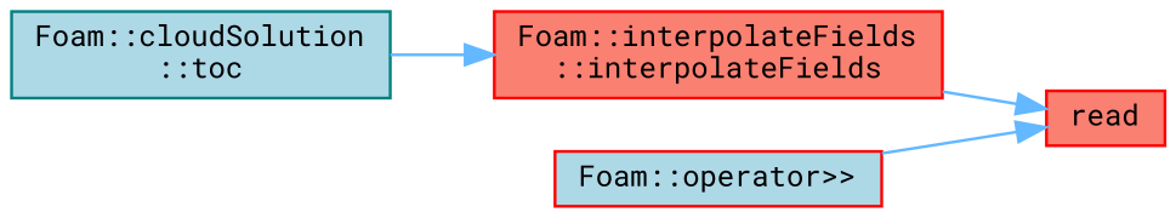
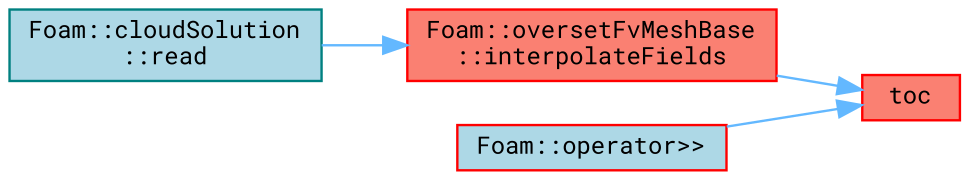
  digraph {
    fontname="Roboto Mono"
    rankdir=RL
    node [color=red fillcolor=salmon fontname="Roboto Mono" fontsize=10 shape=box style=filled]
    edge [color=steelblue1 dir=back fontname="Roboto Mono" fontsize=10 labelfontname=Helvetica labelfontsize=10 style=solid]
-   n1 [fontcolor=black height=0.2 label=read width=0.4]
-   n2 [height=0.2 label="Foam::interpolateFields\l::interpolateFields" width=0.4]
+   n1 [fontcolor=black height=0.2 label=toc width=0.4]
+   n2 [height=0.2 label="Foam::oversetFvMeshBase\l::interpolateFields" width=0.4]
    n3 [fillcolor=lightblue height=0.2 label="Foam::operator\>\>" width=0.4]
-   n4 [color=teal fillcolor=lightblue height=0.2 label="Foam::cloudSolution\l::toc" width=0.4]
+   n4 [color=teal fillcolor=lightblue height=0.2 label="Foam::cloudSolution\l::read" width=0.4]
    n1 -> n2
    n1 -> n3
    n2 -> n4
  }
